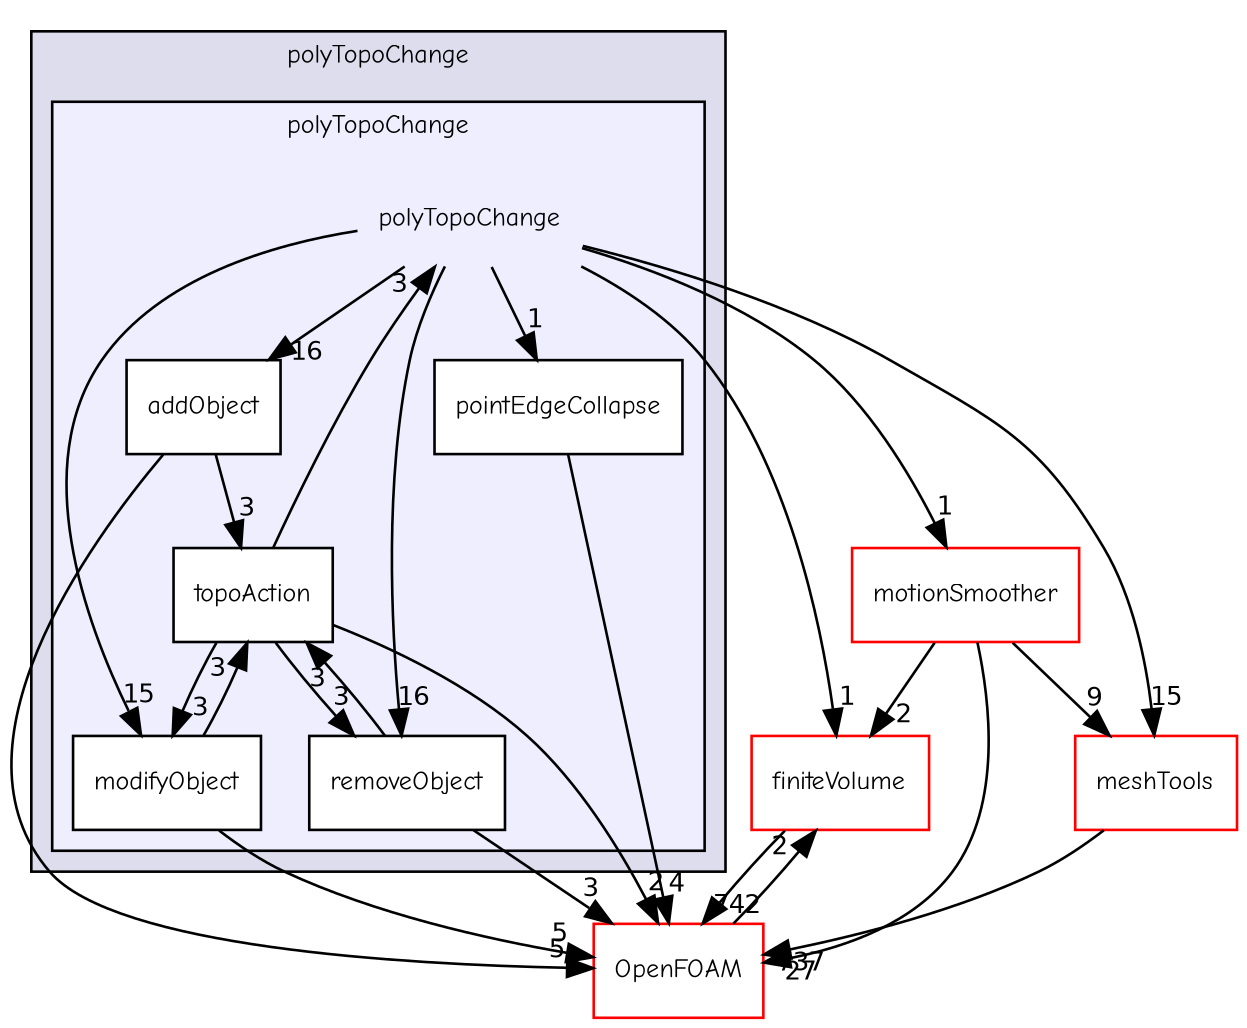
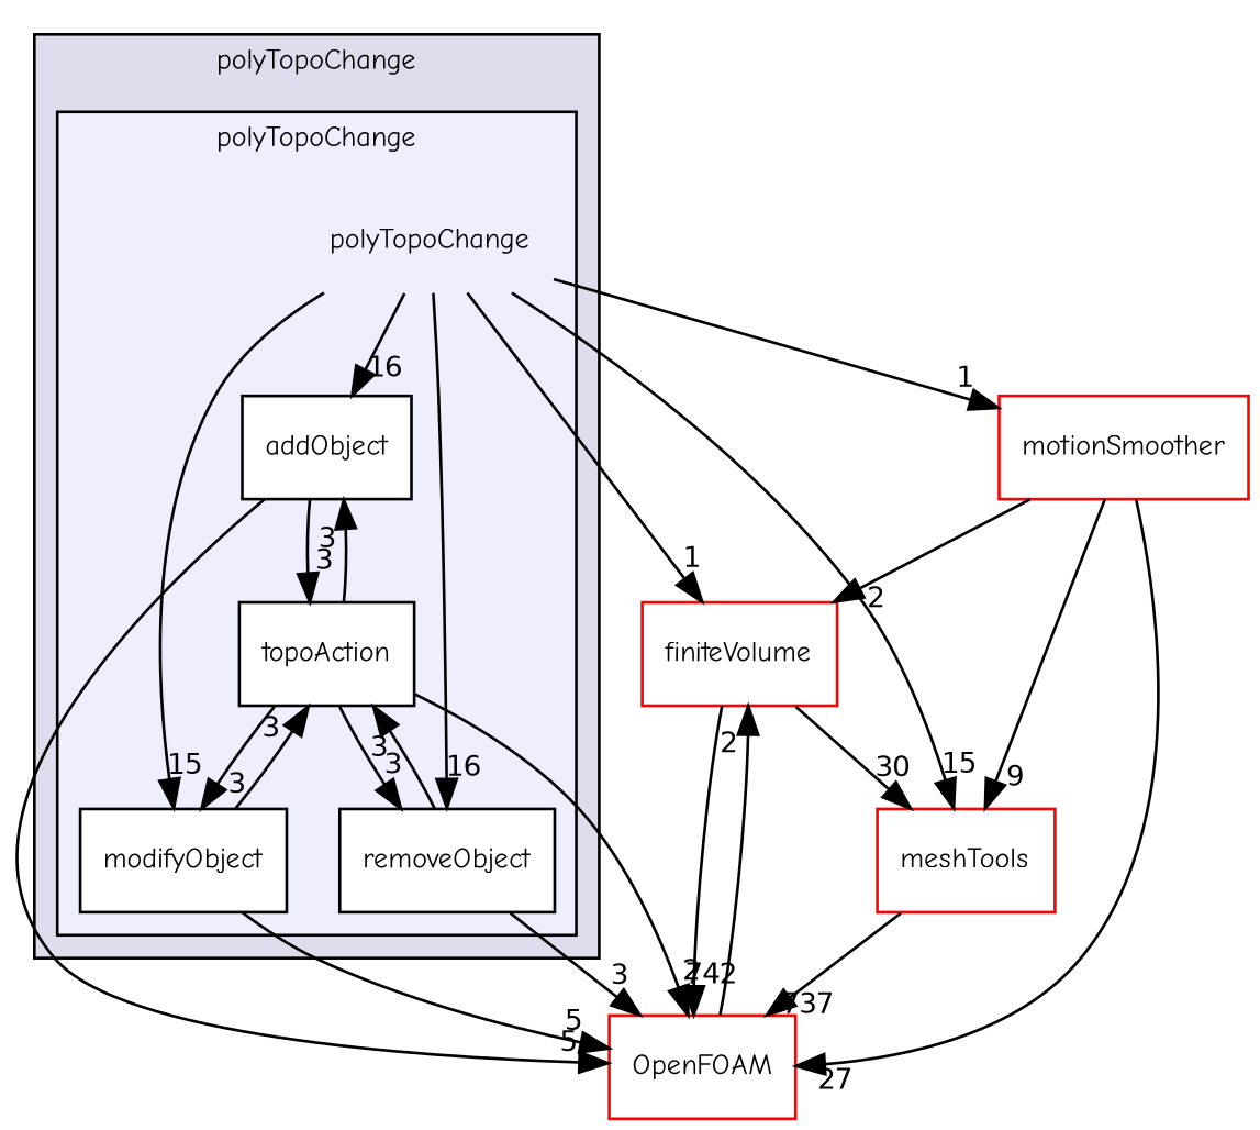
  digraph {
    compound=true
    fontname="Comic Neue"
    node [fontname="Comic Neue" fontsize=10 shape=box color=black]
    edge [headlabel=3 labeldistance=1.5 labelfontname=Helvetica labelfontsize=10 fontname="Comic Neue"]
    n1 [label=polyTopoChange shape=plaintext color=""]
    n2 [fillcolor=white label=addObject style=filled]
    n3 [fillcolor=white label=modifyObject style=filled]
-   n4 [fillcolor=white label=pointEdgeCollapse style=filled]
    n5 [fillcolor=white label=removeObject style=filled]
    n6 [fillcolor=white label=topoAction style=filled]
    n7 [color=red label=finiteVolume]
    n8 [color=red label=meshTools]
    n9 [color=red label=motionSmoother]
    n10 [color=red label=OpenFOAM]
    subgraph cluster_1 {
      bgcolor="#ddddee"
      fontsize=10
      label=polyTopoChange
      pencolor=black
      subgraph cluster_2 {
        bgcolor="#eeeeff"
        fontsize=10
        pencolor=black
        n1
        n2
        n3
-       n4
        n5
        n6
      }
    }
    n1 -> n2 [headlabel=16]
    n1 -> n3 [headlabel=15]
-   n1 -> n4 [headlabel=1]
    n1 -> n5 [headlabel=16]
    n1 -> n7 [headlabel=1]
    n1 -> n8 [headlabel=15]
    n1 -> n9 [headlabel=1]
    n2 -> n6
    n2 -> n10 [headlabel=5]
    n3 -> n6
    n3 -> n10 [headlabel=5]
-   n4 -> n10 [headlabel=4]
    n5 -> n6
    n5 -> n10
-   n6 -> n1
+   n6 -> n2
    n6 -> n3
    n6 -> n5
    n6 -> n10 [headlabel=2]
+   n7 -> n8 [headlabel=30]
    n7 -> n10 [headlabel=742]
    n8 -> n10 [headlabel=737]
    n9 -> n7 [headlabel=2]
    n9 -> n8 [headlabel=9]
    n9 -> n10 [headlabel=27]
    n10 -> n7 [headlabel=2]
  }
